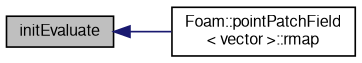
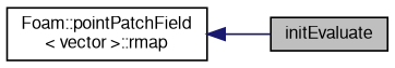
  digraph {
    rankdir=LR
    node [color=black fontname=FreeSans fontsize=10 shape=record]
    n1 [fillcolor=grey75 fontcolor=black height=0.2 label=initEvaluate style=filled width=0.4]
    n2 [height=0.2 label="Foam::pointPatchField\l\< vector \>::rmap" width=0.4]
-   n1 -> n2 [color=midnightblue dir=back fontname=FreeSans fontsize=10 labelfontname=FreeSans labelfontsize=10 style=solid]
+   n2 -> n1 [color=midnightblue dir=back fontname=FreeSans fontsize=10 labelfontname=FreeSans labelfontsize=10 style=solid]
  }
